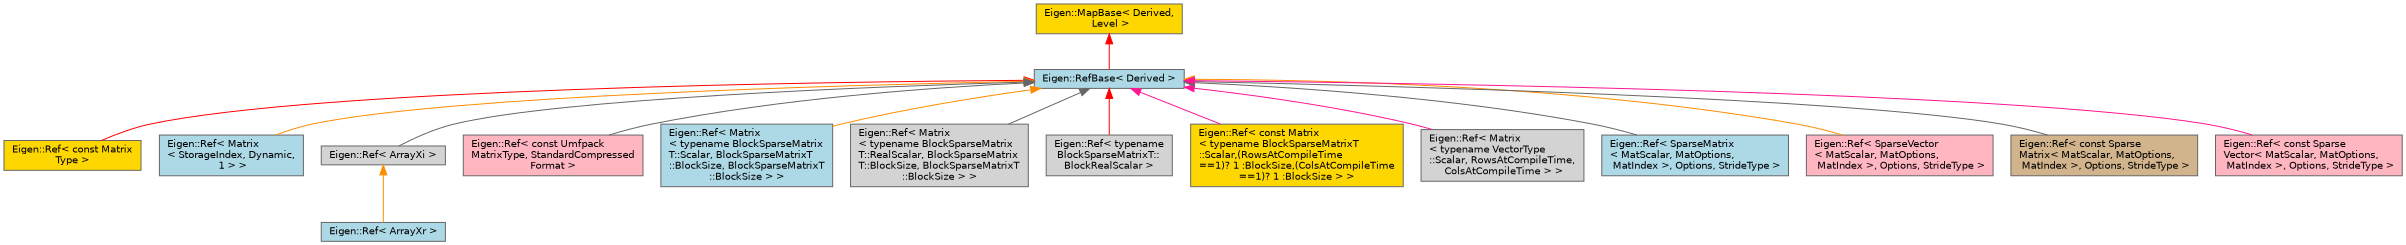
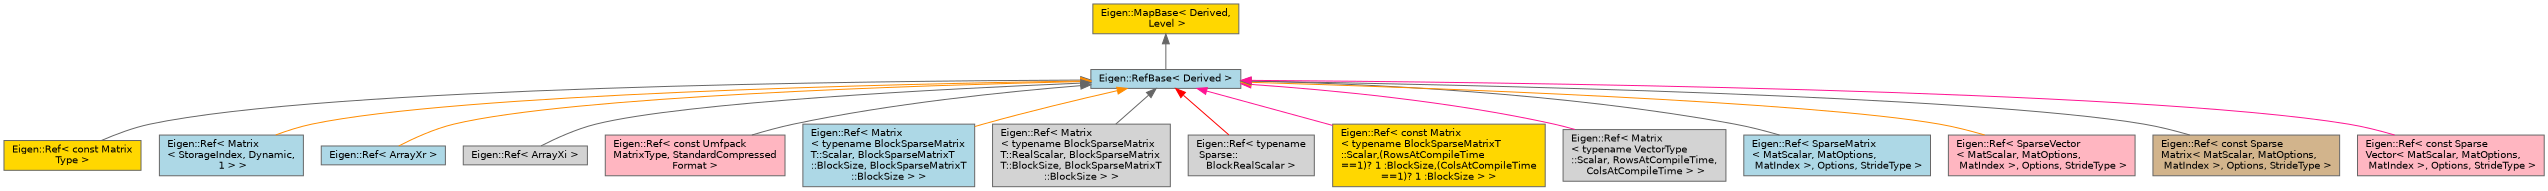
  digraph {
    rankdir=TB
    node [color=gray40 fillcolor=lightblue fontname=Helvetica fontsize=10 shape=box style=filled]
    edge [color=gray40 dir=back fontname=Helvetica fontsize=10 labelfontname=Helvetica labelfontsize=10 style=solid]
    n1 [fontcolor=black height=0.2 label="Eigen::RefBase\< Derived \>" width=0.4]
    n2 [fillcolor=gold height=0.2 label="Eigen::Ref\< const Matrix\lType \>" width=0.4]
    n3 [height=0.2 label="Eigen::Ref\< Matrix\l\< StorageIndex, Dynamic,\l 1 \> \>" width=0.4]
    n4 [height=0.2 label="Eigen::Ref\< ArrayXr \>" width=0.4]
    n5 [fillcolor=lightgrey height=0.2 label="Eigen::Ref\< ArrayXi \>" width=0.4]
    n6 [fillcolor=lightpink height=0.2 label="Eigen::Ref\< const Umfpack\lMatrixType, StandardCompressed\lFormat \>" width=0.4]
    n7 [height=0.2 label="Eigen::Ref\< Matrix\l\< typename BlockSparseMatrix\lT::Scalar, BlockSparseMatrixT\l::BlockSize, BlockSparseMatrixT\l::BlockSize \> \>" width=0.4]
    n8 [fillcolor=lightgrey height=0.2 label="Eigen::Ref\< Matrix\l\< typename BlockSparseMatrix\lT::RealScalar, BlockSparseMatrix\lT::BlockSize, BlockSparseMatrixT\l::BlockSize \> \>" width=0.4]
-   n9 [fillcolor=lightgrey height=0.2 label="Eigen::Ref\< typename\l BlockSparseMatrixT::\lBlockRealScalar \>" width=0.4]
+   n9 [fillcolor=lightgrey height=0.2 label="Eigen::Ref\< typename\l Sparse::\lBlockRealScalar \>" width=0.4]
    n10 [fillcolor=gold height=0.2 label="Eigen::Ref\< const Matrix\l\< typename BlockSparseMatrixT\l::Scalar,(RowsAtCompileTime\l==1)? 1 :BlockSize,(ColsAtCompileTime\l==1)? 1 :BlockSize \> \>" width=0.4]
    n11 [fillcolor=lightgrey height=0.2 label="Eigen::Ref\< Matrix\l\< typename VectorType\l::Scalar, RowsAtCompileTime,\l ColsAtCompileTime \> \>" width=0.4]
    n12 [height=0.2 label="Eigen::Ref\< SparseMatrix\l\< MatScalar, MatOptions,\l MatIndex \>, Options, StrideType \>" width=0.4]
    n13 [fillcolor=lightpink height=0.2 label="Eigen::Ref\< SparseVector\l\< MatScalar, MatOptions,\l MatIndex \>, Options, StrideType \>" width=0.4]
    n14 [fillcolor=tan height=0.2 label="Eigen::Ref\< const Sparse\lMatrix\< MatScalar, MatOptions,\l MatIndex \>, Options, StrideType \>" width=0.4]
    n15 [fillcolor=lightpink height=0.2 label="Eigen::Ref\< const Sparse\lVector\< MatScalar, MatOptions,\l MatIndex \>, Options, StrideType \>" width=0.4]
    n16 [fillcolor=gold height=0.2 label="Eigen::MapBase\< Derived,\l Level \>" width=0.4]
-   n1 -> n2 [color=red]
+   n1 -> n2
    n1 -> n3 [color=darkorange]
-   n5 -> n4 [color=darkorange]
+   n1 -> n4 [color=darkorange]
    n1 -> n5
    n1 -> n6
    n1 -> n7 [color=darkorange]
    n1 -> n8
    n1 -> n9 [color=red]
    n1 -> n10 [color=deeppink]
    n1 -> n11 [color=deeppink]
    n1 -> n12
    n1 -> n13 [color=darkorange]
    n1 -> n14
    n1 -> n15 [color=deeppink]
-   n16 -> n1 [color=red]
+   n16 -> n1
  }
